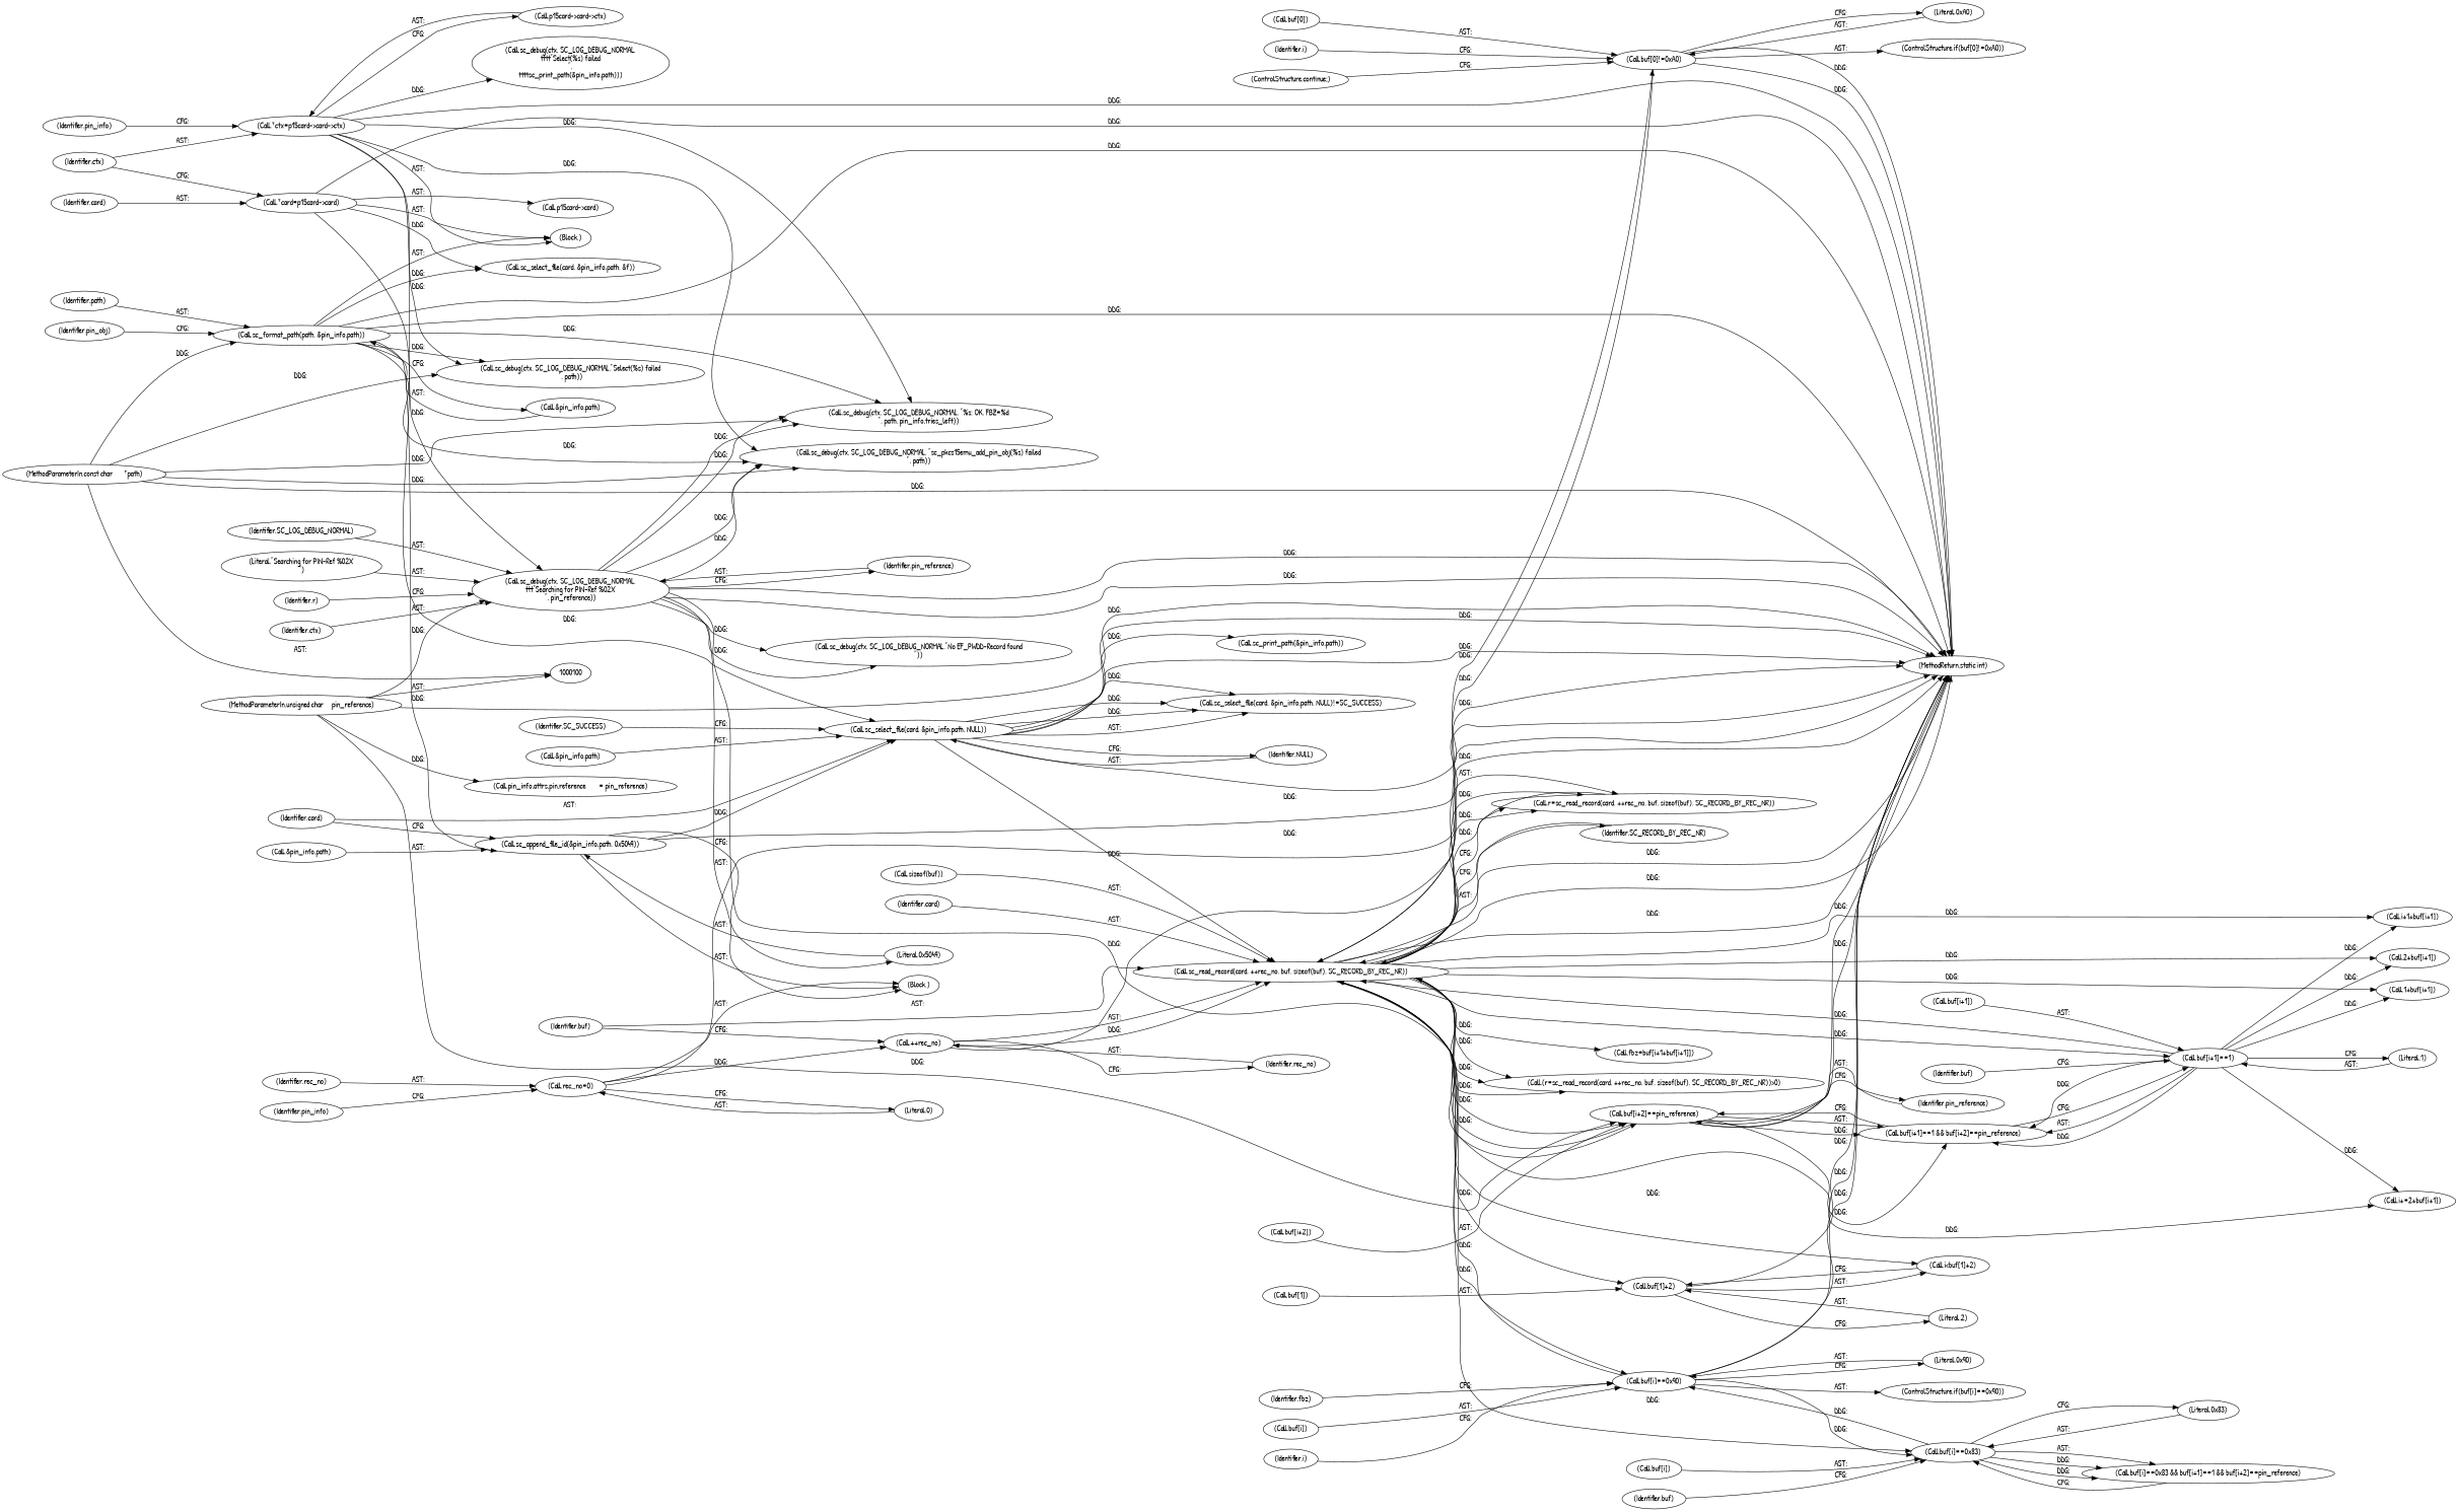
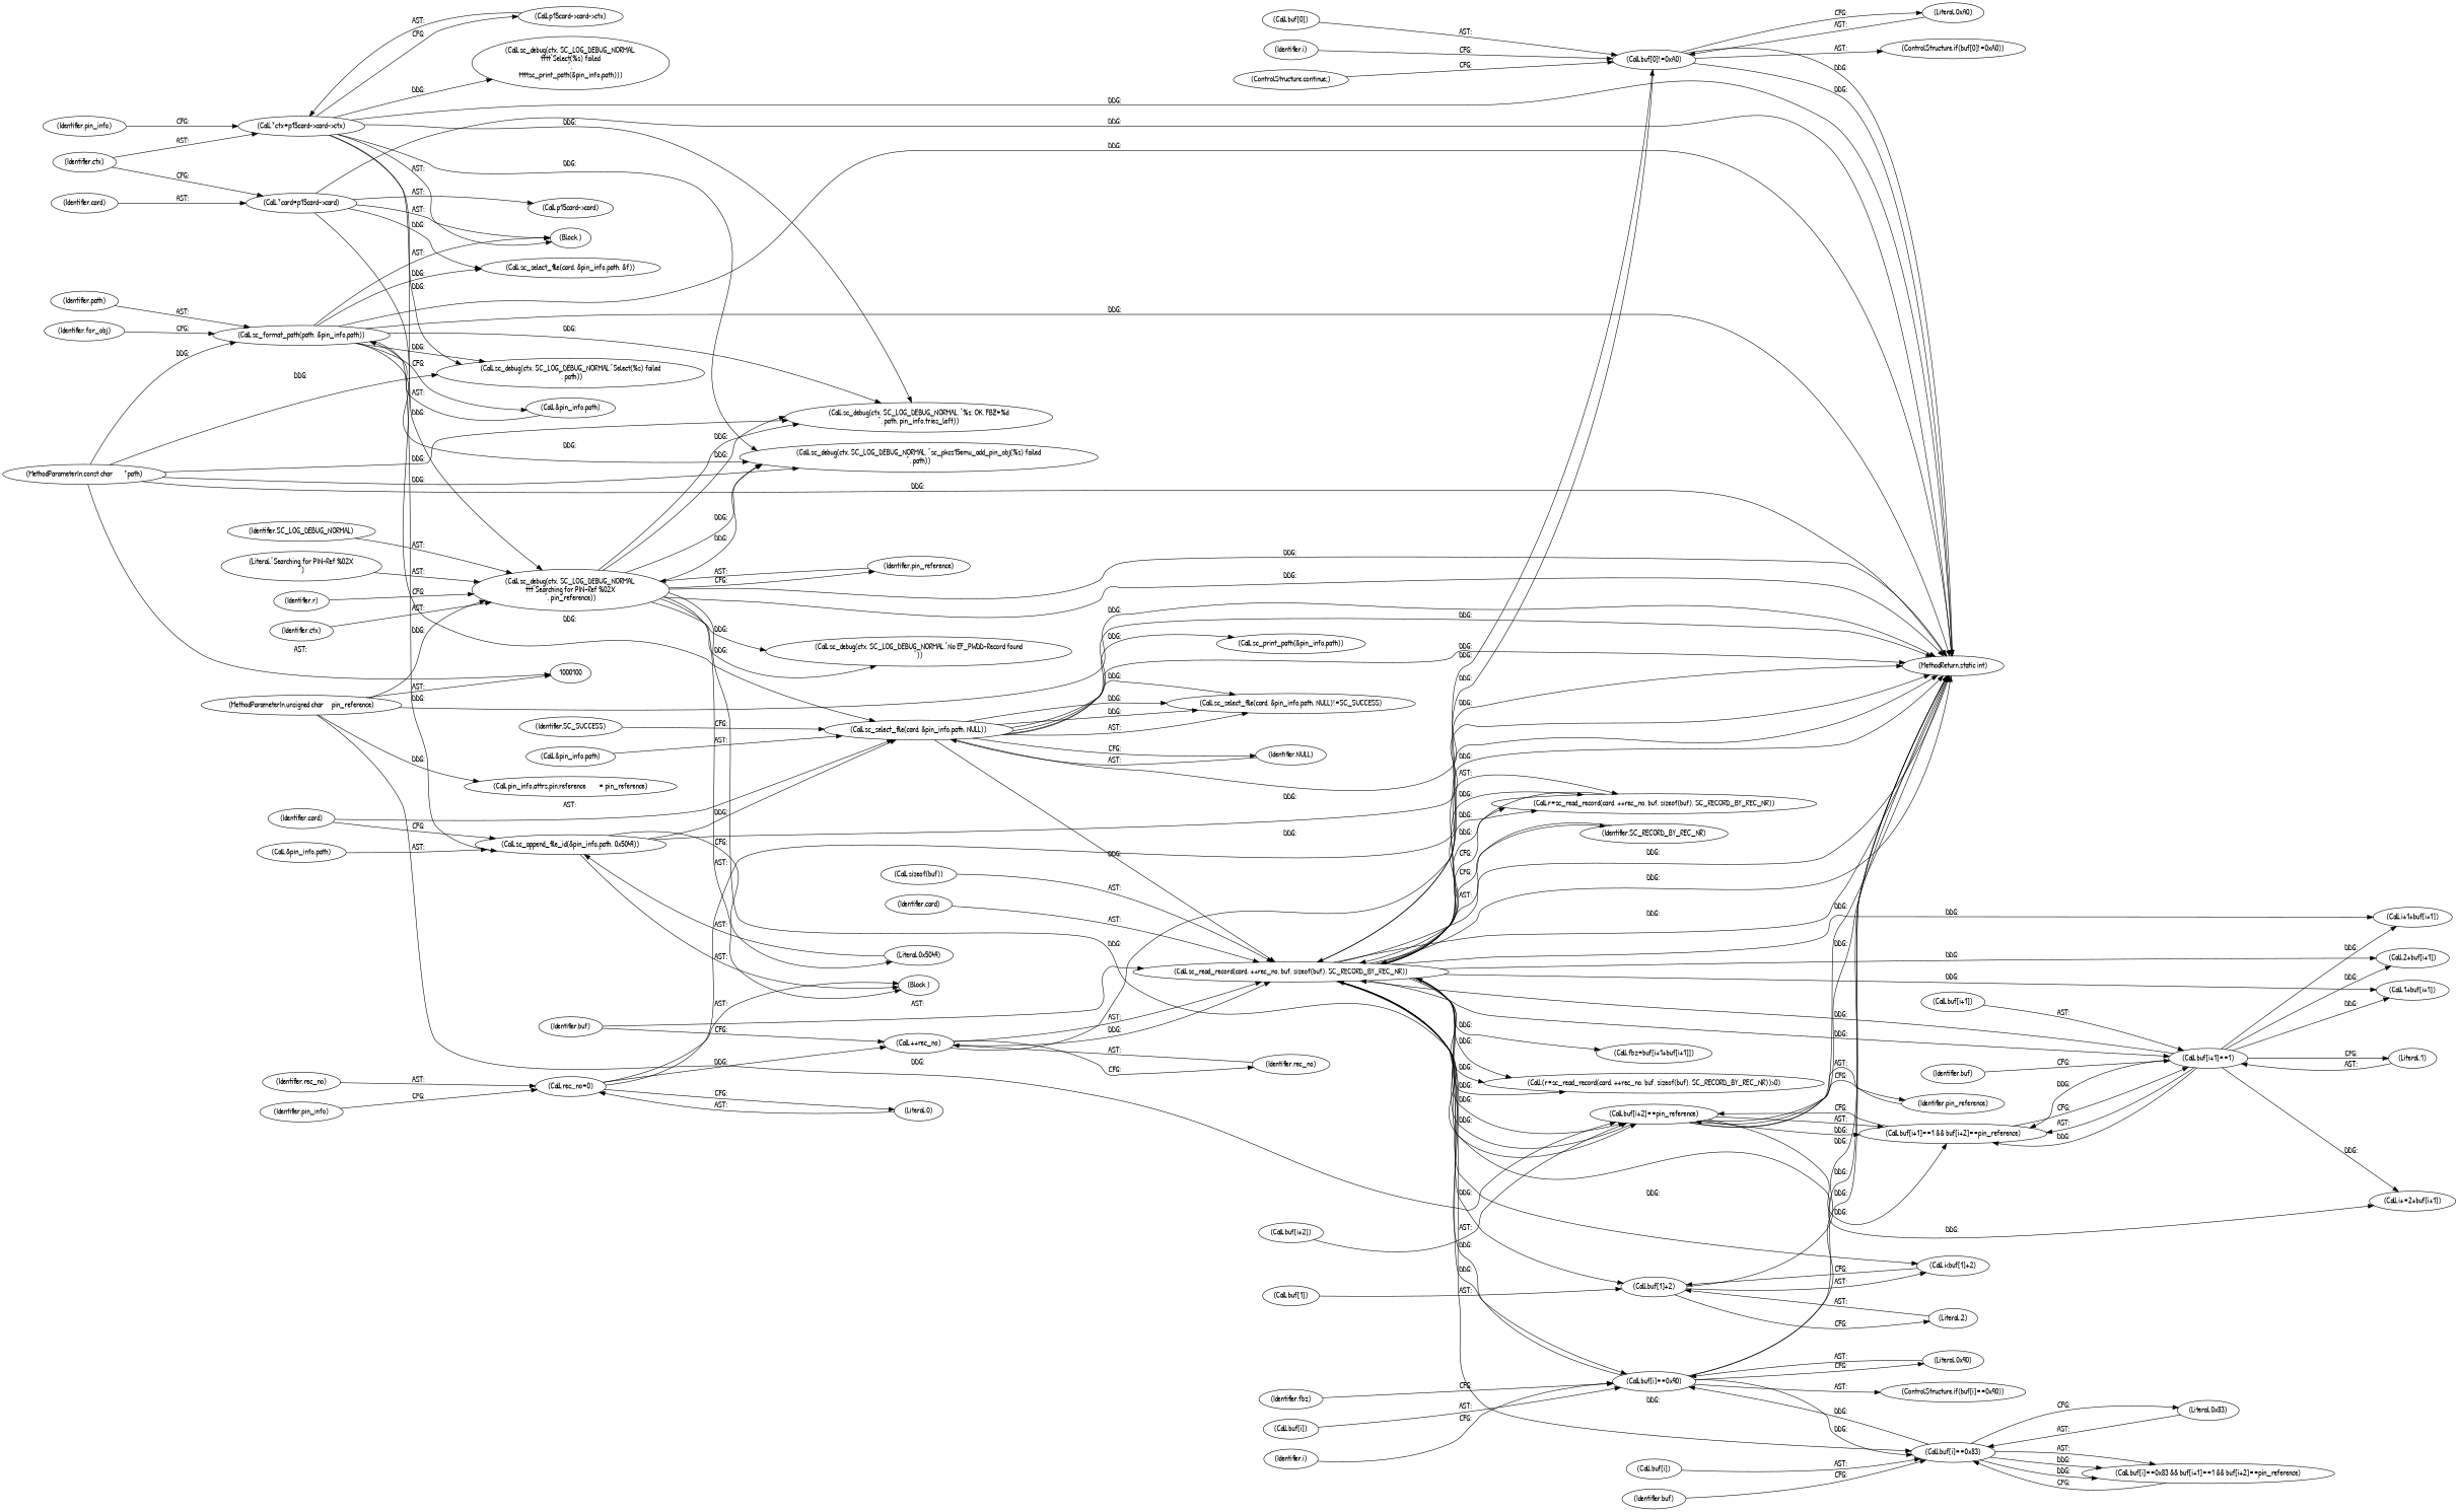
  digraph {
    fontname="Patrick Hand"
    rankdir=LR
    node [fontname="Patrick Hand"]
    edge [fontname="Patrick Hand"]
    n1 [label="(Call,buf[1]+2)"]
    n2 [label="(Literal,2)"]
    n3 [label="(MethodReturn,static int)"]
    n4 [label="(Call,i<buf[1]+2)"]
    n5 [label="(Call,sc_read_record(card, ++rec_no, buf, sizeof(buf), SC_RECORD_BY_REC_NR))"]
    n6 [label="(Call,buf[0]!=0xA0)"]
    n7 [label="(Call,buf[i+2]==pin_reference)"]
    n8 [label="(Call,buf[i]==0x90)"]
    n9 [label="(Call,buf[i]==0x83)"]
    n10 [label="(Call,buf[i+1]==1)"]
    n11 [label="(Call,2+buf[i+1])"]
    n12 [label="(Call,1+buf[i+1])"]
    n13 [label="(Call,fbz=buf[i+1+buf[i+1]])"]
    n14 [label="(Call,(r=sc_read_record(card, ++rec_no, buf, sizeof(buf), SC_RECORD_BY_REC_NR))>0)"]
    n15 [label="(Call,r=sc_read_record(card, ++rec_no, buf, sizeof(buf), SC_RECORD_BY_REC_NR))"]
    n16 [label="(Identifier,SC_RECORD_BY_REC_NR)"]
    n17 [label="(Call,i+1+buf[i+1])"]
    n18 [label="(Call,i+=2+buf[i+1])"]
    n19 [label="(Literal,0xA0)"]
    n20 [label="(ControlStructure,if(buf[0]!=0xA0))"]
    n21 [label="(Identifier,pin_reference)"]
    n22 [label="(Call,buf[i+1]==1 && buf[i+2]==pin_reference)"]
    n23 [label="(ControlStructure,if(buf[i]==0x90))"]
    n24 [label="(Literal,0x90)"]
    n25 [label="(Literal,0x83)"]
    n26 [label="(Call,buf[i]==0x83 && buf[i+1]==1 && buf[i+2]==pin_reference)"]
    n27 [label="(Literal,1)"]
    n28 [label="(Call,sc_select_file(card, &pin_info.path, NULL))"]
    n29 [label="(Identifier,NULL)"]
    n30 [label="(Call,sc_select_file(card, &pin_info.path, NULL)!=SC_SUCCESS)"]
    n31 [label="(Call,sc_print_path(&pin_info.path))"]
    n32 [label="(Call,*card=p15card->card)"]
    n33 [label="(Block,)"]
    n34 [label="(Call,sc_select_file(card, &pin_info.path, &f))"]
    n35 [label="(Call,p15card->card)"]
    n36 [label="(Call,sc_append_file_id(&pin_info.path, 0x5049))"]
    n37 [label="(Literal,0x5049)"]
    n38 [label="(Block,)"]
    n39 [label="(Call,sc_format_path(path, &pin_info.path))"]
    n40 [label="(Call,sc_debug(ctx, SC_LOG_DEBUG_NORMAL, \"%s: OK, FBZ=%d\n\", path, pin_info.tries_left))"]
    n41 [label="(Call,&pin_info.path)"]
    n42 [label="(Call,sc_debug(ctx, SC_LOG_DEBUG_NORMAL,\"Select(%s) failed\n\", path))"]
    n43 [label="(Call,sc_debug(ctx, SC_LOG_DEBUG_NORMAL, \"sc_pkcs15emu_add_pin_obj(%s) failed\n\", path))"]
    n44 [label="(MethodParameterIn,const char       *path)"]
    1000100
    n46 [label="(Call,++rec_no)"]
    n47 [label="(Identifier,rec_no)"]
    n48 [label="(Call,rec_no=0)"]
    n49 [label="(Literal,0)"]
    n50 [label="(Call,sc_debug(ctx, SC_LOG_DEBUG_NORMAL,\n\t\t\t\"Searching for PIN-Ref %02X\n\", pin_reference))"]
    n51 [label="(Call,sc_debug(ctx, SC_LOG_DEBUG_NORMAL,\"No EF_PWDD-Record found\n\"))"]
    n52 [label="(Identifier,pin_reference)"]
    n53 [label="(Call,*ctx=p15card->card->ctx)"]
    n54 [label="(Call,p15card->card->ctx)"]
    n55 [label="(Call,sc_debug(ctx, SC_LOG_DEBUG_NORMAL,\n\t\t\t\t\"Select(%s) failed\n\",\n\t\t\t\tsc_print_path(&pin_info.path)))"]
    n56 [label="(MethodParameterIn,unsigned char     pin_reference)"]
    n57 [label="(Call,pin_info.attrs.pin.reference        = pin_reference)"]
    n58 [label="(Identifier,buf)"]
    n59 [label="(ControlStructure,continue;)"]
    n60 [label="(Identifier,rec_no)"]
    n61 [label="(Call,buf[i+1])"]
    n62 [label="(Call,buf[i+2])"]
    n63 [label="(Identifier,ctx)"]
    n64 [label="(Call,buf[0])"]
    n65 [label="(Identifier,ctx)"]
    n66 [label="(Call,sizeof(buf))"]
    n67 [label="(Identifier,i)"]
    n68 [label="(Identifier,SC_LOG_DEBUG_NORMAL)"]
    n69 [label="(Identifier,buf)"]
    n70 [label="(Call,&pin_info.path)"]
    n71 [label="(Literal,\"Searching for PIN-Ref %02X\n\")"]
    n72 [label="(Identifier,i)"]
    n73 [label="(Identifier,card)"]
    n74 [label="(Call,buf[i])"]
    n75 [label="(Identifier,buf)"]
    n76 [label="(Identifier,SC_SUCCESS)"]
    n77 [label="(Identifier,pin_info)"]
-   n78 [label="(Identifier,pin_obj)"]
+   n78 [label="(Identifier,for_obj)"]
    n79 [label="(Identifier,path)"]
    n80 [label="(Identifier,fbz)"]
    n81 [label="(Identifier,pin_info)"]
    n82 [label="(Identifier,card)"]
    n83 [label="(Identifier,r)"]
    n84 [label="(Call,&pin_info.path)"]
    n85 [label="(Call,buf[i])"]
    n86 [label="(Identifier,card)"]
    n87 [label="(Call,buf[1])"]
    n1 -> n2 [label="CFG: "]
    n1 -> n3 [label="DDG: "]
    n1 -> n4 [label="AST: "]
    n2 -> n1 [label="AST: "]
    n4 -> n1 [label="CFG: "]
    n5 -> n1 [label="DDG: "]
    n5 -> n3 [label="DDG: "]
    n5 -> n3 [label="DDG: "]
    n5 -> n3 [label="DDG: "]
    n5 -> n4 [label="DDG: "]
    n5 -> n6 [label="DDG: "]
    n5 -> n7 [label="DDG: "]
    n5 -> n8 [label="DDG: "]
    n5 -> n9 [label="DDG: "]
    n5 -> n10 [label="DDG: "]
    n5 -> n11 [label="DDG: "]
    n5 -> n12 [label="DDG: "]
    n5 -> n13 [label="DDG: "]
    n5 -> n14 [label="DDG: "]
    n5 -> n14 [label="DDG: "]
    n5 -> n14 [label="DDG: "]
    n5 -> n15 [label="AST: "]
    n5 -> n15 [label="DDG: "]
    n5 -> n15 [label="DDG: "]
    n5 -> n15 [label="DDG: "]
    n5 -> n16 [label="CFG: "]
    n5 -> n17 [label="DDG: "]
    n5 -> n18 [label="DDG: "]
    n6 -> n3 [label="DDG: "]
    n6 -> n3 [label="DDG: "]
    n6 -> n5 [label="DDG: "]
    n6 -> n19 [label="CFG: "]
    n6 -> n20 [label="AST: "]
    n7 -> n3 [label="DDG: "]
    n7 -> n3 [label="DDG: "]
    n7 -> n5 [label="DDG: "]
    n7 -> n21 [label="CFG: "]
    n7 -> n22 [label="AST: "]
    n7 -> n22 [label="DDG: "]
    n7 -> n22 [label="DDG: "]
    n8 -> n3 [label="DDG: "]
    n8 -> n3 [label="DDG: "]
    n8 -> n5 [label="DDG: "]
    n8 -> n9 [label="DDG: "]
    n8 -> n23 [label="AST: "]
    n8 -> n24 [label="CFG: "]
    n9 -> n8 [label="DDG: "]
    n9 -> n25 [label="CFG: "]
    n9 -> n26 [label="AST: "]
    n9 -> n26 [label="DDG: "]
    n9 -> n26 [label="DDG: "]
    n10 -> n5 [label="DDG: "]
    n10 -> n11 [label="DDG: "]
    n10 -> n12 [label="DDG: "]
    n10 -> n17 [label="DDG: "]
    n10 -> n18 [label="DDG: "]
    n10 -> n22 [label="AST: "]
    n10 -> n22 [label="DDG: "]
    n10 -> n22 [label="DDG: "]
    n10 -> n27 [label="CFG: "]
    n15 -> n5 [label="CFG: "]
    n16 -> n5 [label="AST: "]
    n19 -> n6 [label="AST: "]
    n21 -> n7 [label="AST: "]
    n22 -> n7 [label="CFG: "]
    n22 -> n10 [label="CFG: "]
    n24 -> n8 [label="AST: "]
    n25 -> n9 [label="AST: "]
    n26 -> n9 [label="CFG: "]
    n27 -> n10 [label="AST: "]
    n28 -> n3 [label="DDG: "]
    n28 -> n3 [label="DDG: "]
    n28 -> n3 [label="DDG: "]
    n28 -> n5 [label="DDG: "]
    n28 -> n29 [label="CFG: "]
    n28 -> n30 [label="AST: "]
    n28 -> n30 [label="DDG: "]
    n28 -> n30 [label="DDG: "]
    n28 -> n30 [label="DDG: "]
    n28 -> n31 [label="DDG: "]
    n29 -> n28 [label="AST: "]
    n32 -> n3 [label="DDG: "]
    n32 -> n28 [label="DDG: "]
    n32 -> n33 [label="AST: "]
    n32 -> n34 [label="DDG: "]
    n32 -> n35 [label="AST: "]
    n36 -> n3 [label="DDG: "]
    n36 -> n28 [label="DDG: "]
    n36 -> n37 [label="CFG: "]
    n36 -> n38 [label="AST: "]
    n37 -> n36 [label="AST: "]
    n39 -> n3 [label="DDG: "]
    n39 -> n3 [label="DDG: "]
    n39 -> n33 [label="AST: "]
    n39 -> n34 [label="DDG: "]
    n39 -> n36 [label="DDG: "]
    n39 -> n40 [label="DDG: "]
    n39 -> n41 [label="CFG: "]
    n39 -> n42 [label="DDG: "]
    n39 -> n43 [label="DDG: "]
    n41 -> n39 [label="AST: "]
    n44 -> n3 [label="DDG: "]
    n44 -> n39 [label="DDG: "]
    n44 -> n40 [label="DDG: "]
    n44 -> n42 [label="DDG: "]
    n44 -> n43 [label="DDG: "]
    n44 -> 1000100 [label="AST: "]
    n46 -> n3 [label="DDG: "]
    n46 -> n5 [label="AST: "]
    n46 -> n5 [label="DDG: "]
    n46 -> n47 [label="CFG: "]
    n47 -> n46 [label="AST: "]
    n48 -> n3 [label="DDG: "]
    n48 -> n38 [label="AST: "]
    n48 -> n46 [label="DDG: "]
    n48 -> n49 [label="CFG: "]
    n49 -> n48 [label="AST: "]
    n50 -> n3 [label="DDG: "]
    n50 -> n3 [label="DDG: "]
    n50 -> n7 [label="DDG: "]
    n50 -> n38 [label="AST: "]
    n50 -> n40 [label="DDG: "]
    n50 -> n40 [label="DDG: "]
    n50 -> n43 [label="DDG: "]
    n50 -> n43 [label="DDG: "]
    n50 -> n51 [label="DDG: "]
    n50 -> n51 [label="DDG: "]
    n50 -> n52 [label="CFG: "]
    n52 -> n50 [label="AST: "]
    n53 -> n3 [label="DDG: "]
    n53 -> n33 [label="AST: "]
    n53 -> n40 [label="DDG: "]
    n53 -> n42 [label="DDG: "]
    n53 -> n43 [label="DDG: "]
    n53 -> n50 [label="DDG: "]
    n53 -> n54 [label="CFG: "]
    n53 -> n55 [label="DDG: "]
    n54 -> n53 [label="AST: "]
    n56 -> n3 [label="DDG: "]
    n56 -> n7 [label="DDG: "]
    n56 -> 1000100 [label="AST: "]
    n56 -> n50 [label="DDG: "]
    n56 -> n57 [label="DDG: "]
    n58 -> n9 [label="CFG: "]
    n59 -> n6 [label="CFG: "]
    n60 -> n48 [label="AST: "]
    n61 -> n10 [label="AST: "]
    n62 -> n7 [label="AST: "]
    n63 -> n50 [label="AST: "]
    n64 -> n6 [label="AST: "]
    n65 -> n32 [label="CFG: "]
    n65 -> n53 [label="AST: "]
    n66 -> n5 [label="AST: "]
    n67 -> n8 [label="CFG: "]
    n68 -> n50 [label="AST: "]
    n69 -> n5 [label="AST: "]
    n69 -> n46 [label="CFG: "]
    n70 -> n36 [label="AST: "]
    n71 -> n50 [label="AST: "]
    n72 -> n6 [label="CFG: "]
    n73 -> n28 [label="AST: "]
    n73 -> n36 [label="CFG: "]
    n74 -> n9 [label="AST: "]
    n75 -> n10 [label="CFG: "]
    n76 -> n28 [label="CFG: "]
    n77 -> n48 [label="CFG: "]
    n78 -> n39 [label="CFG: "]
    n79 -> n39 [label="AST: "]
    n80 -> n8 [label="CFG: "]
    n81 -> n53 [label="CFG: "]
    n82 -> n32 [label="AST: "]
    n83 -> n50 [label="CFG: "]
    n84 -> n28 [label="AST: "]
    n85 -> n8 [label="AST: "]
    n86 -> n5 [label="AST: "]
    n87 -> n1 [label="AST: "]
  }
